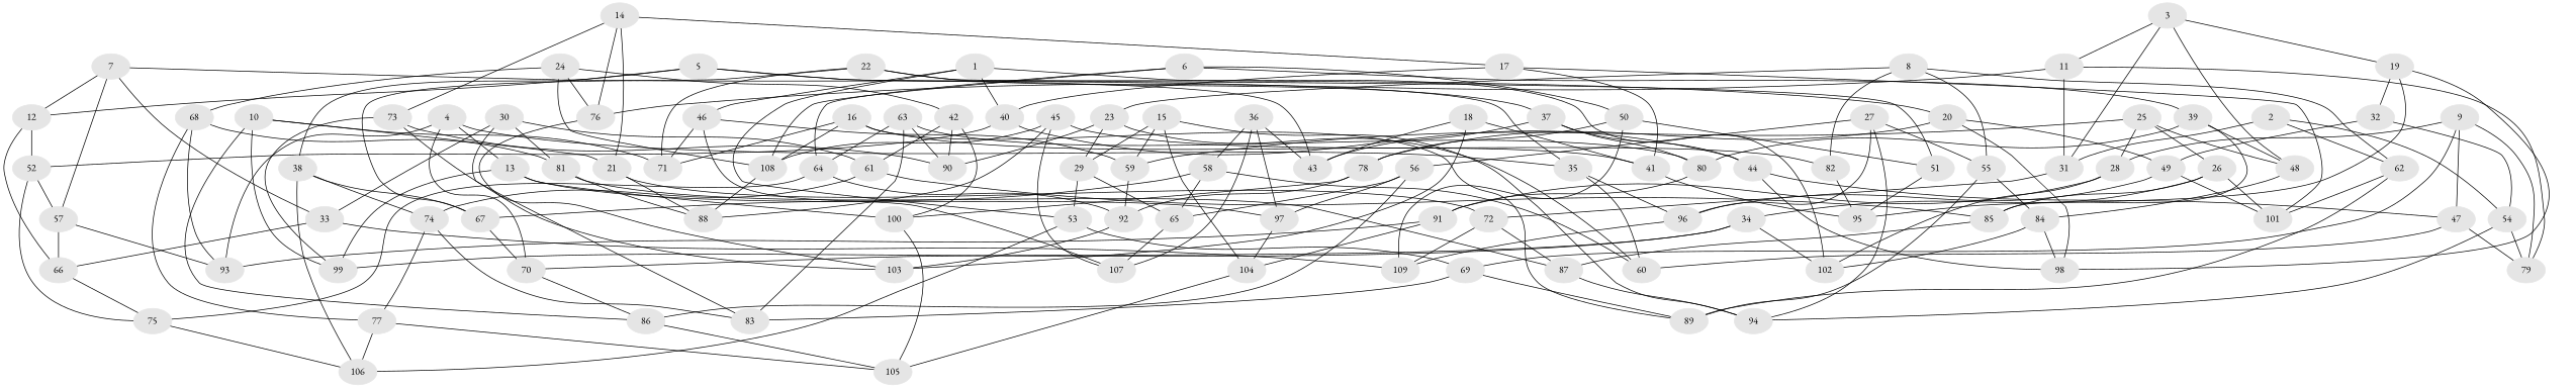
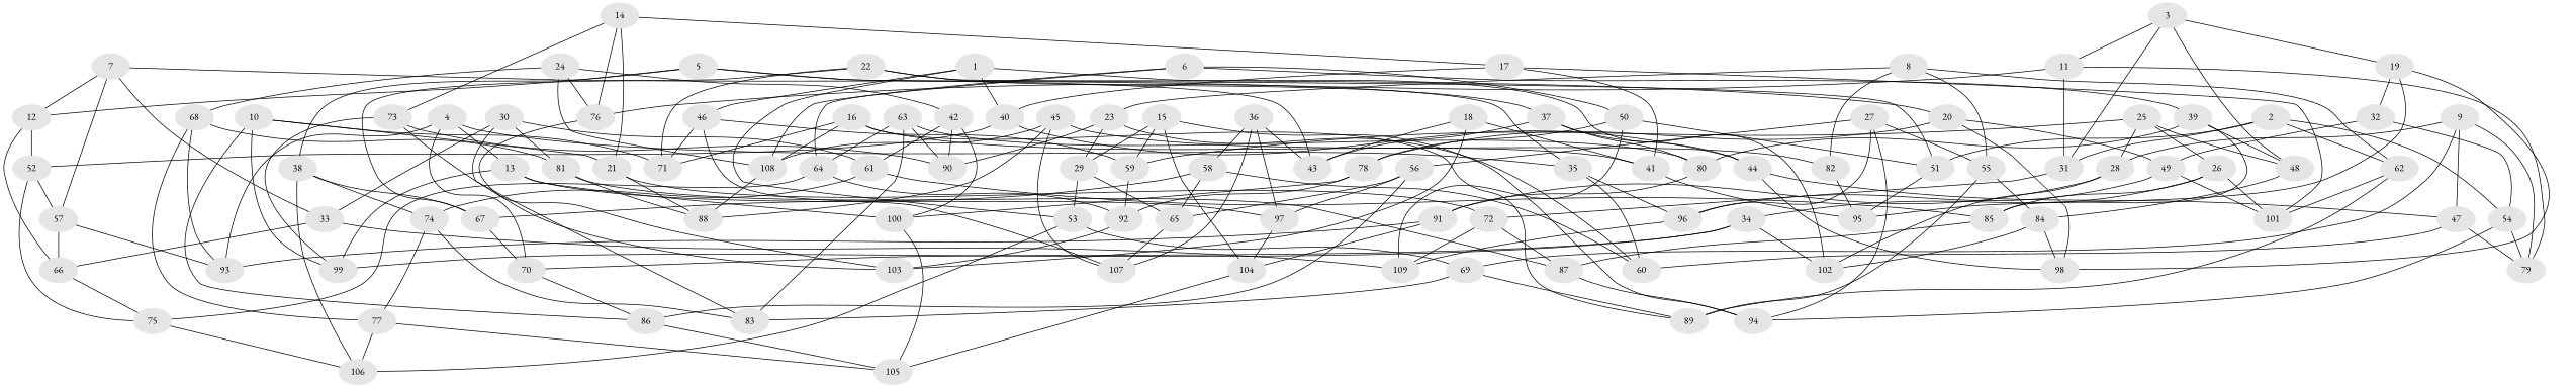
  graph {
    fontname="EB Garamond"
    node [color=gray90 fontname="EB Garamond" style=filled]
    edge [fontname="EB Garamond"]
    1
    40
    46
    53
    102
    52
    44
    71
    59
    107
    69
    106
    2
    31
    51
    54
    62
    72
    95
    79
    94
    89
    101
    3
    11
    19
    48
    76
    32
    98
    84
    4
    13
    35
    70
    93
    99
    97
    100
    60
    96
    86
    5
    12
    38
    43
    66
    67
    74
    6
    39
    50
    64
    108
    85
    80
    78
    109
    75
    92
    88
    7
    20
    33
    57
    49
    8
    23
    55
    82
    29
    90
    9
    28
    47
    91
    83
    10
    21
    105
    103
    104
    14
    17
    73
    41
    15
    65
    16
    18
    87
    22
    37
    24
    42
    68
    61
    81
    77
    25
    26
    34
    27
    56
    30
    36
    58
    45
    63
    1 -- 40
    1 -- 46
    1 -- 53
    1 -- 102
    40 -- 52
    40 -- 44
    46 -- 71
    46 -- 59
    46 -- 107
    53 -- 69
    53 -- 106
    52 -- 75
    52 -- 57
    44 -- 98
    44 -- 47
    59 -- 92
    69 -- 89
    69 -- 83
    2 -- 31
+   2 -- 51
    2 -- 54
    2 -- 62
    31 -- 72
    51 -- 95
    54 -- 79
    54 -- 94
    62 -- 89
    62 -- 101
    72 -- 109
    72 -- 87
    3 -- 31
    3 -- 11
    3 -- 19
    3 -- 48
    11 -- 31
    11 -- 79
    11 -- 76
    19 -- 95
    19 -- 32
    19 -- 98
    48 -- 84
    76 -- 103
    32 -- 54
    32 -- 49
    84 -- 102
    84 -- 98
    4 -- 13
    4 -- 35
    4 -- 70
    4 -- 93
    13 -- 99
    13 -- 97
    13 -- 100
    35 -- 60
    35 -- 96
    70 -- 86
    97 -- 104
    100 -- 105
    96 -- 109
    86 -- 105
    5 -- 35
    5 -- 12
    5 -- 38
    5 -- 43
    12 -- 52
    12 -- 66
    38 -- 106
    38 -- 67
    38 -- 74
    66 -- 75
    67 -- 70
    74 -- 83
    74 -- 77
    6 -- 39
    6 -- 50
    6 -- 64
    6 -- 108
    39 -- 48
    39 -- 85
    39 -- 80
    50 -- 51
    50 -- 78
    50 -- 109
    64 -- 75
    64 -- 92
    108 -- 88
    85 -- 87
    80 -- 91
    78 -- 100
    78 -- 92
    75 -- 106
    92 -- 103
    7 -- 12
    7 -- 20
    7 -- 33
    7 -- 57
    20 -- 98
    20 -- 78
    20 -- 49
    33 -- 66
    33 -- 109
    57 -- 93
    57 -- 66
    49 -- 101
    49 -- 96
    8 -- 62
    8 -- 23
    8 -- 55
    8 -- 82
    23 -- 60
    23 -- 29
    23 -- 90
    55 -- 89
    55 -- 84
    82 -- 95
    29 -- 53
    29 -- 65
    9 -- 69
    9 -- 79
    9 -- 28
    9 -- 47
    28 -- 102
    28 -- 91
    47 -- 79
    47 -- 60
    91 -- 93
    91 -- 104
    10 -- 71
    10 -- 99
    10 -- 86
    10 -- 21
    21 -- 72
    21 -- 88
    104 -- 105
    14 -- 76
    14 -- 21
    14 -- 17
    14 -- 73
    17 -- 40
    17 -- 101
    17 -- 41
    73 -- 99
    73 -- 90
    73 -- 103
    41 -- 95
    15 -- 59
    15 -- 94
    15 -- 29
    15 -- 104
    65 -- 107
    16 -- 71
    16 -- 89
    16 -- 108
    16 -- 41
    18 -- 43
    18 -- 103
    18 -- 41
    87 -- 94
    22 -- 71
    22 -- 51
    22 -- 67
    22 -- 37
    37 -- 44
    37 -- 43
    37 -- 80
    24 -- 76
    24 -- 108
    24 -- 42
    24 -- 68
    42 -- 100
    42 -- 90
    42 -- 61
    68 -- 93
    68 -- 81
    68 -- 77
    61 -- 74
    61 -- 85
    81 -- 88
    81 -- 87
    77 -- 106
    77 -- 105
    25 -- 59
    25 -- 48
    25 -- 28
    25 -- 26
    26 -- 101
    26 -- 85
    26 -- 34
    34 -- 102
    34 -- 70
    34 -- 99
    27 -- 94
    27 -- 96
    27 -- 55
    27 -- 56
    56 -- 97
    56 -- 86
    56 -- 65
    30 -- 33
    30 -- 83
    30 -- 61
    30 -- 81
    36 -- 107
    36 -- 97
    36 -- 43
    36 -- 58
    58 -- 60
    58 -- 67
    58 -- 65
    45 -- 107
    45 -- 108
    45 -- 88
    45 -- 82
    63 -- 64
    63 -- 80
    63 -- 90
    63 -- 83
  }
